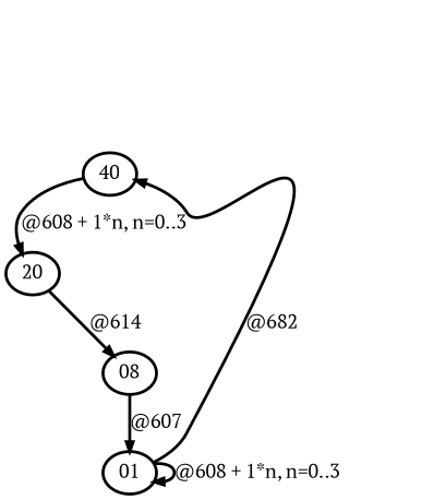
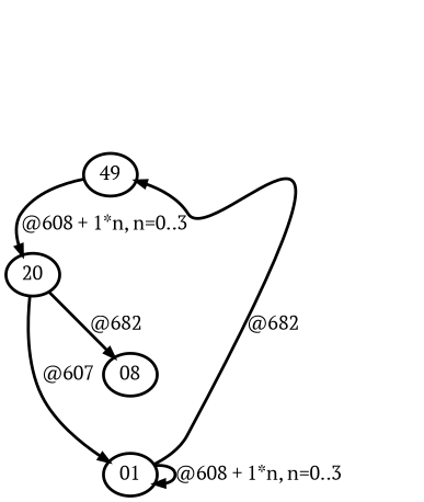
  digraph {
    fontname="PT Serif"
    node [fontname="PT Serif" fontsize=20 penwidth=3 shape=oval style=rounded]
    edge [arrowsize=1 color=black fontname="PT Serif" fontsize=20 penwidth=3 style=bold]
-   40
+   40 [label=49]
    20
    01
    08
    40 -> 20 [label="@608 + 1*n, n=0..3"]
-   08 -> 01 [label="@607"]
-   20 -> 08 [label="@614"]
+   20 -> 01 [label="@607"]
+   20 -> 08 [label="@682"]
    01 -> 40 [label="@682"]
    01 -> 01 [label="@608 + 1*n, n=0..3"]
  }
